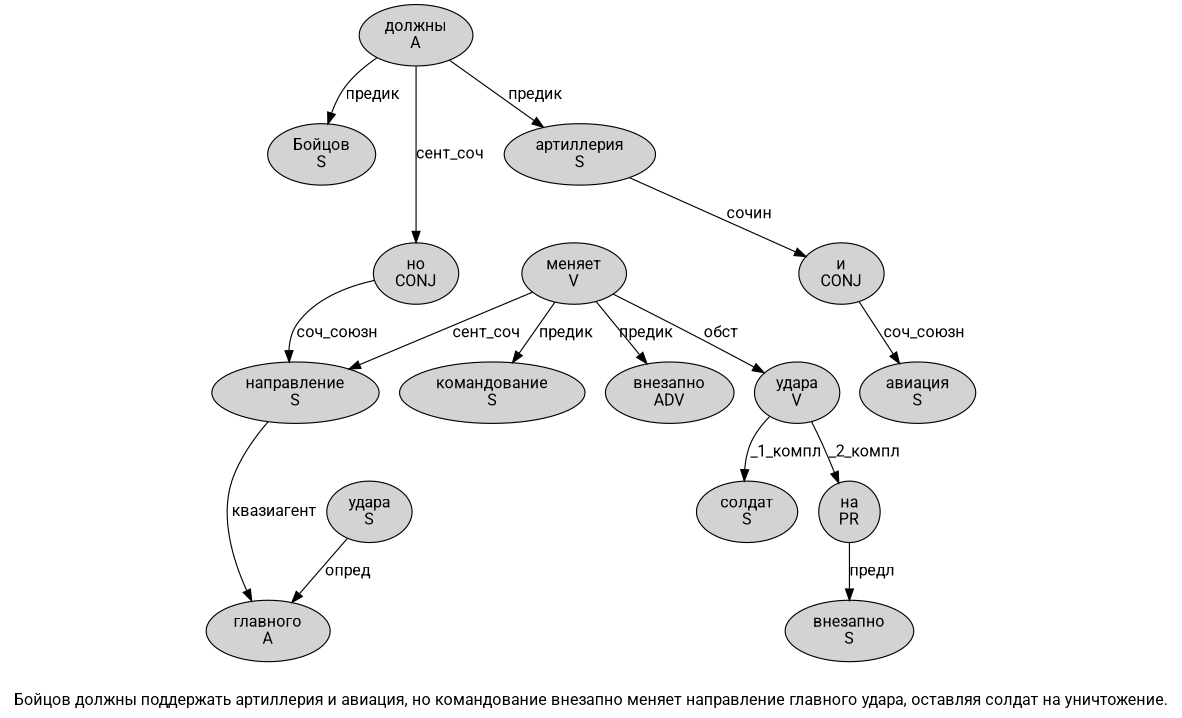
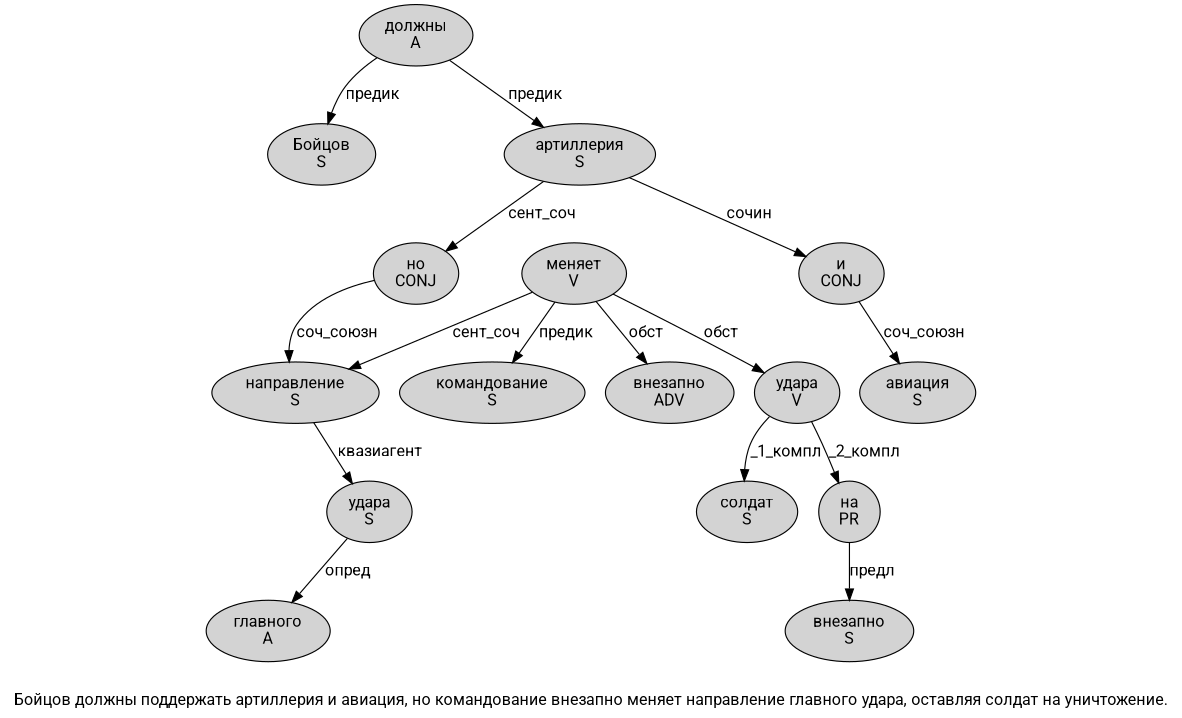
  digraph {
    fontname=Roboto
    label="Бойцов должны поддержать артиллерия и авиация, но командование внезапно меняет направление главного удара, оставляя солдат на уничтожение."
    node [fillcolor=lightgray fontname=Roboto penwidth=1 shape=ellipse style=filled]
    edge [fontname=Roboto]
    n1 [label="Бойцов\nS"]
    n2 [label="должны\nA"]
    n3 [label="артиллерия\nS"]
    n4 [label="но\nCONJ"]
    n5 [label="и\nCONJ"]
    n6 [label="направление\nS"]
    n7 [label="авиация\nS"]
    n8 [label="меняет\nV"]
    n9 [label="командование\nS"]
    n10 [label="внезапно\nADV"]
    n11 [label="удара\nV"]
    n12 [label="удара\nS"]
    n13 [label="солдат\nS"]
    n14 [label="на\nPR"]
    n15 [label="главного\nA"]
    n16 [label="внезапно\nS"]
    n2 -> n1 [label="предик"]
    n2 -> n3 [label="предик"]
-   n2 -> n4 [label="сент_соч"]
+   n3 -> n4 [label="сент_соч"]
    n3 -> n5 [label="сочин"]
    n4 -> n6 [label="соч_союзн"]
    n5 -> n7 [label="соч_союзн"]
-   n6 -> n15 [label="квазиагент"]
+   n6 -> n12 [label="квазиагент"]
    n8 -> n6 [label="сент_соч"]
    n8 -> n9 [label="предик"]
-   n8 -> n10 [label="предик"]
+   n8 -> n10 [label="обст"]
    n8 -> n11 [label="обст"]
    n11 -> n13 [label="_1_компл"]
    n11 -> n14 [label="_2_компл"]
    n12 -> n15 [label="опред"]
    n14 -> n16 [label="предл"]
  }
